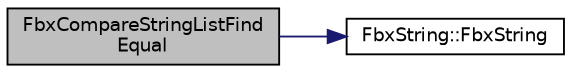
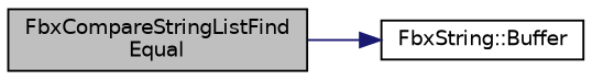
  digraph {
    rankdir=LR
    node [color=black fontname=Helvetica fontsize=10 shape=record style=filled]
    n1 [fillcolor=grey75 fontcolor=black height=0.2 label="FbxCompareStringListFind\lEqual" width=0.4]
-   n2 [fillcolor=white height=0.2 label="FbxString::FbxString" width=0.4]
+   n2 [fillcolor=white height=0.2 label="FbxString::Buffer" width=0.4]
    n1 -> n2 [color=midnightblue fontname=Helvetica fontsize=10 labelfontname=Helvetica labelfontsize=10 style=solid]
  }
